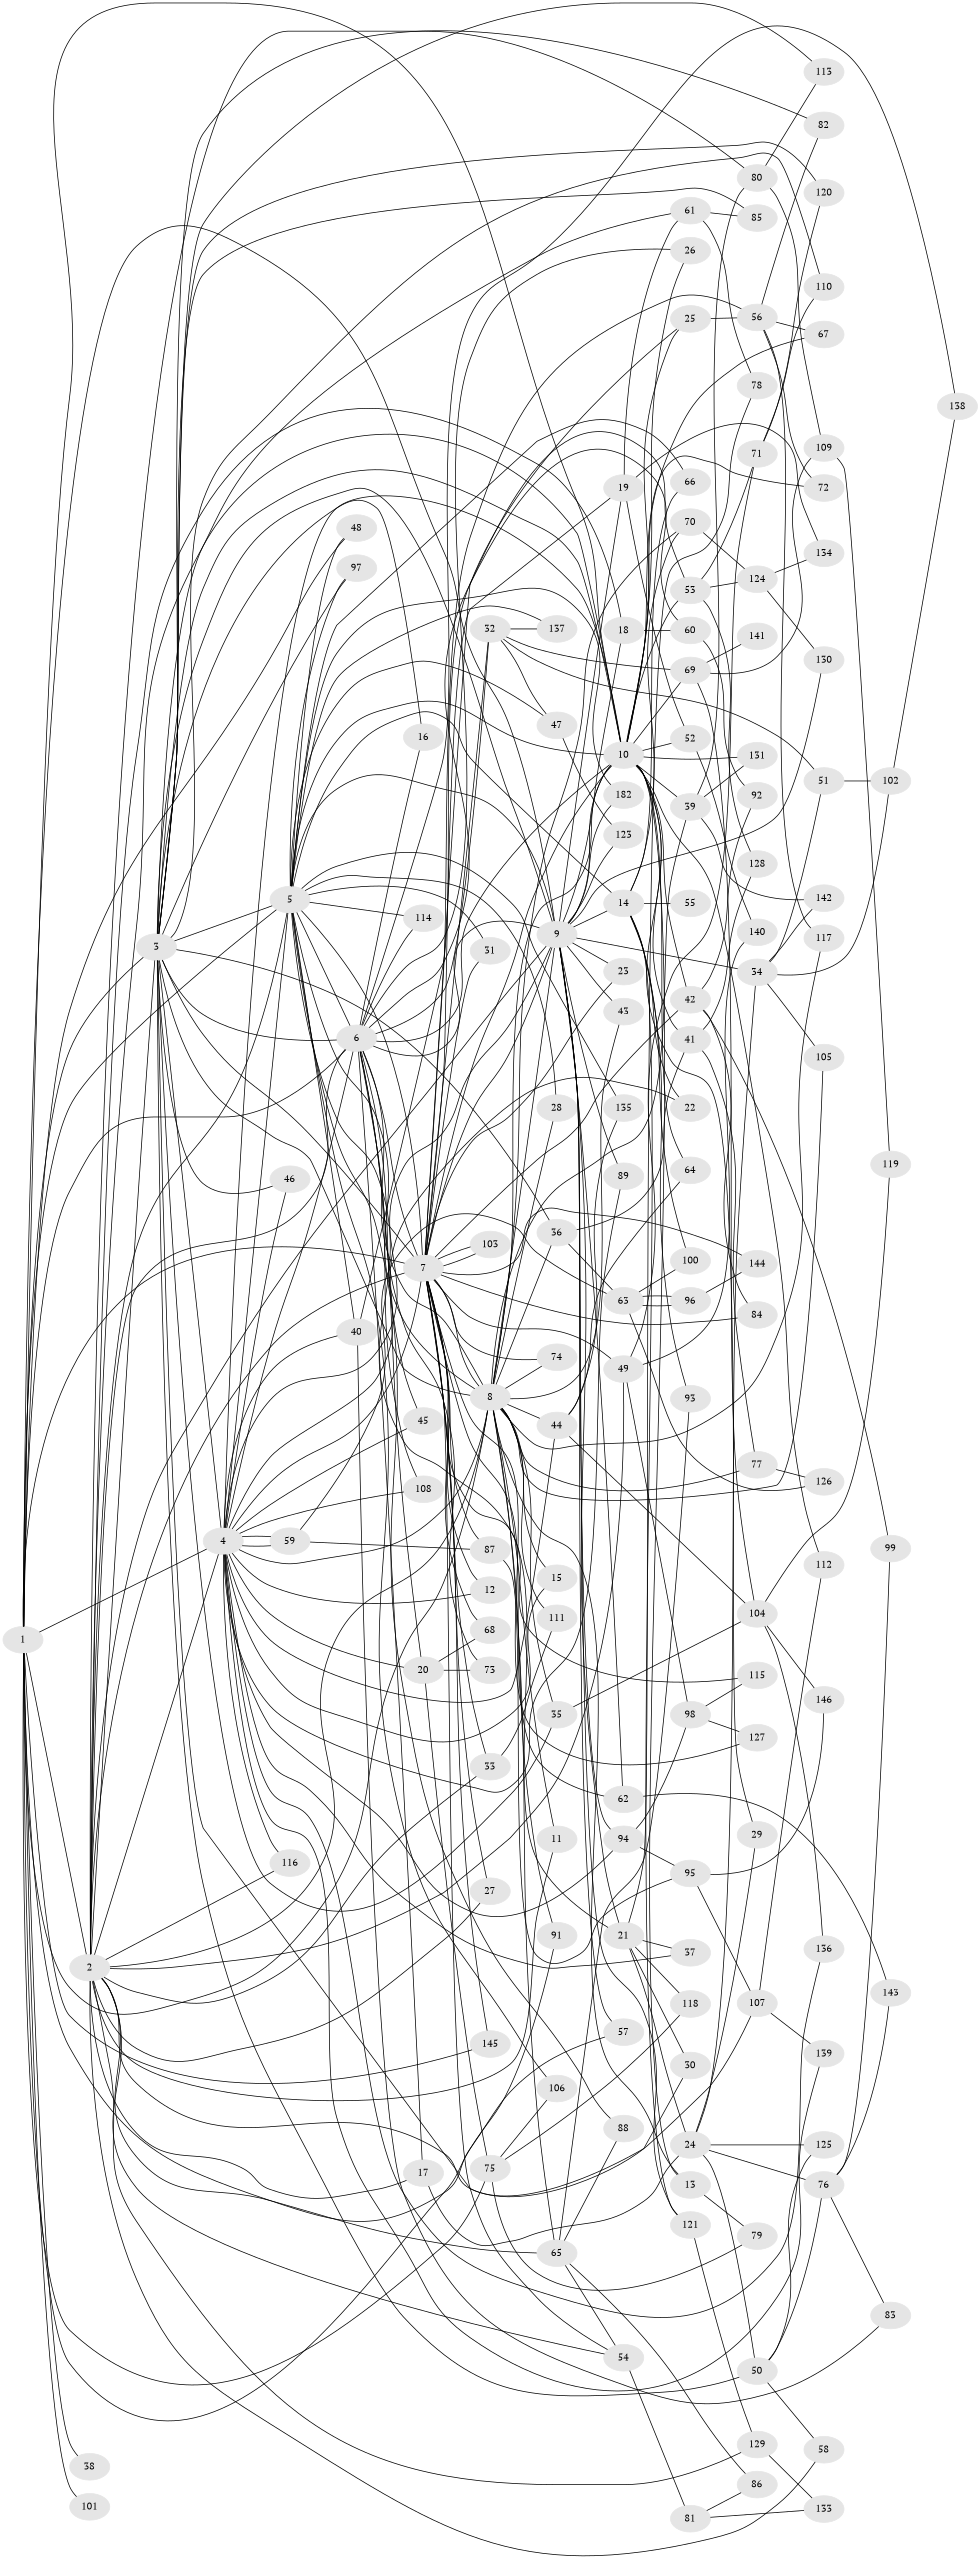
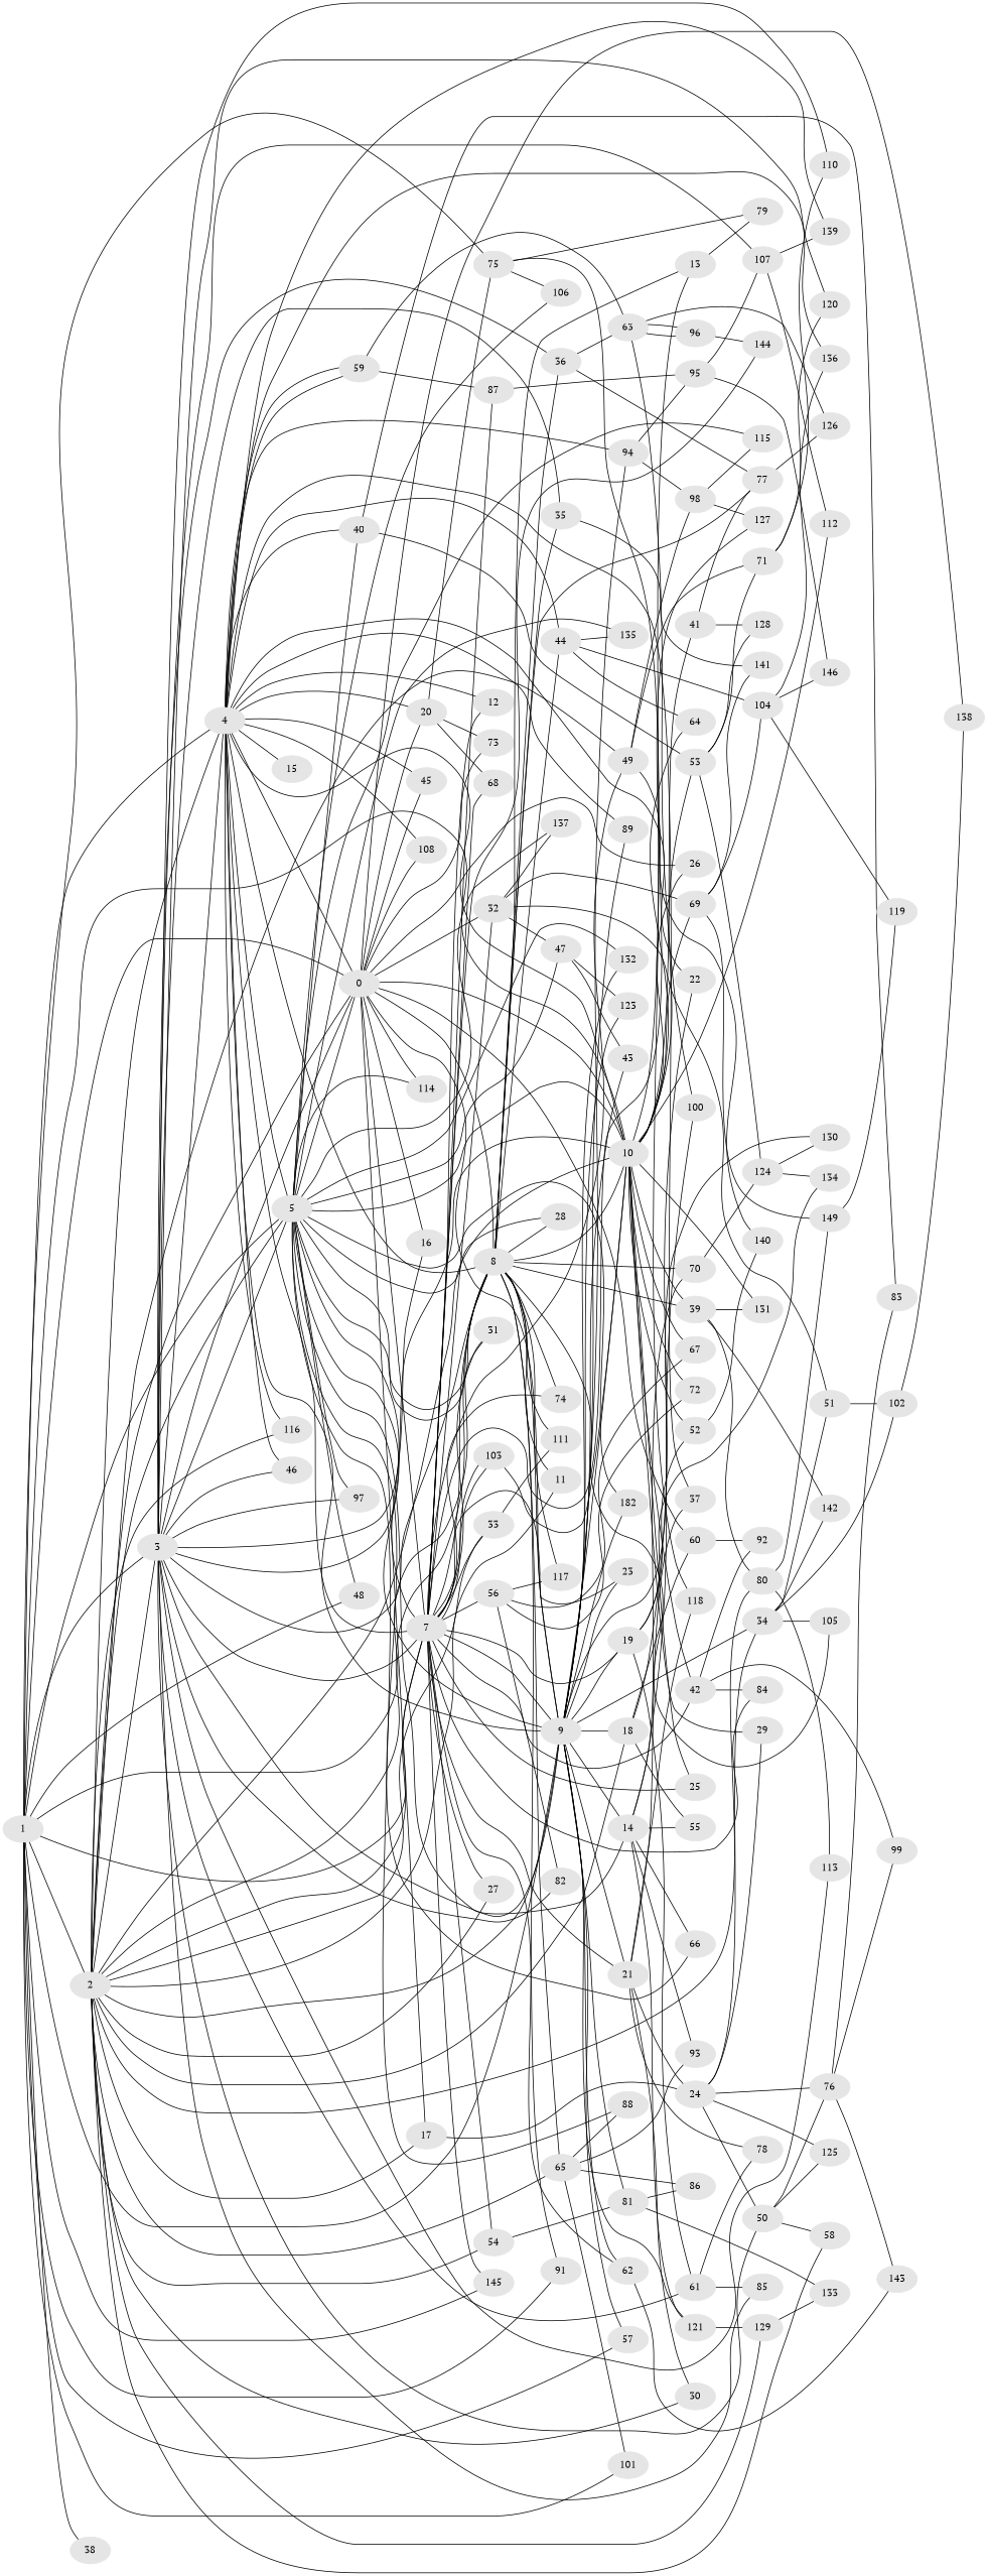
  graph {
    fontname="PT Serif"
    rankdir=LR
    node [color=gray90 fontname="PT Serif" style=filled]
    edge [fontname="PT Serif"]
    1
    2
    3
    4
    5
-   6
+   6 [label=0]
    7
    8
    9
    10
    38
    48
    57
    75
    91
    101
    145
    11
    17
    18
    27
    30
    33
    49
    54
    58
    65
    80
    116
    129
    16
    35
    36
    46
    50
    61
    82
    85
    97
    107
    110
    113
    120
    12
    15
    20
    22
    37
    40
    44
    45
    59
    89
    94
    108
    136
    139
    14
    28
    31
    47
    66
    88
    106
    114
    115
    n67 [label=182]
+   132
    135
    137
    26
    32
    60
    73
    138
    19
    21
    23
    25
    42
    56
    62
    68
    74
    84
    87
    103
    127
    144
    13
    39
    43
    70
    77
    105
    111
    117
    34
    81
    121
    123
    130
    29
    41
    52
    53
    64
    67
    69
    72
    112
    131
    79
    118
    24
    55
    71
    98
    140
    93
    86
-   109
+   109 [label=149]
    133
    141
    63
    76
    125
    78
    83
    104
    95
    100
    51
    92
    134
    99
    143
    142
    124
    126
    102
    128
    96
    146
    119
    1 -- 2
    1 -- 3
    1 -- 4
    1 -- 5
    1 -- 6
    1 -- 7
    1 -- 8
    1 -- 9
    1 -- 10
    1 -- 38
    1 -- 48
    1 -- 57
    1 -- 75
    1 -- 91
    1 -- 101
    1 -- 145
    2 -- 3
    2 -- 4
    2 -- 5
    2 -- 6
    2 -- 7
    2 -- 8
    2 -- 9
    2 -- 10
    2 -- 11
    2 -- 17
    2 -- 18
    2 -- 27
    2 -- 30
    2 -- 33
    2 -- 49
    2 -- 54
    2 -- 58
    2 -- 65
    2 -- 80
    2 -- 116
    2 -- 129
    3 -- 4
    3 -- 5
    3 -- 6
    3 -- 7
    3 -- 8
    3 -- 9
    3 -- 10
    3 -- 16
    3 -- 35
    3 -- 36
    3 -- 46
    3 -- 50
    3 -- 61
    3 -- 82
    3 -- 85
    3 -- 97
    3 -- 107
    3 -- 110
    3 -- 113
    3 -- 120
    4 -- 5
    4 -- 6
    4 -- 7
    4 -- 8
    4 -- 9
    4 -- 10
    4 -- 116
    4 -- 46
    4 -- 12
    4 -- 15
    4 -- 20
    4 -- 22
    4 -- 37
    4 -- 40
    4 -- 44
    4 -- 45
    4 -- 59
    4 -- 59
    4 -- 89
    4 -- 94
    4 -- 108
    4 -- 136
    4 -- 139
    5 -- 6
    5 -- 7
    5 -- 8
    5 -- 9
    5 -- 10
    5 -- 48
    5 -- 97
    5 -- 40
    5 -- 14
    5 -- 28
    5 -- 31
    5 -- 47
    5 -- 66
    5 -- 88
    5 -- 106
    5 -- 114
    5 -- 115
    5 -- n67
+   5 -- 132
    5 -- 135
    5 -- 137
    6 -- 7
    6 -- 8
    6 -- 9
    6 -- 10
    6 -- 17
    6 -- 16
    6 -- 20
    6 -- 45
    6 -- 108
    6 -- 114
    6 -- 26
    6 -- 32
    6 -- 60
    6 -- 73
    6 -- 138
    7 -- 8
    7 -- 9
-   7 -- 10
+   103 -- 10
    7 -- 145
    7 -- 27
    7 -- 33
    7 -- 49
    7 -- 54
    7 -- 12
    7 -- 31
    7 -- 32
    7 -- 19
    7 -- 21
    7 -- 23
    7 -- 25
    7 -- 42
    7 -- 56
    7 -- 62
    7 -- 68
    7 -- 74
    7 -- 84
    7 -- 87
    7 -- 103
    7 -- 103
    7 -- 127
    7 -- 144
    8 -- 9
    8 -- 10
    8 -- 91
    8 -- 11
    8 -- 65
    8 -- 35
    8 -- 36
-   8 -- 15
    8 -- 44
    8 -- 28
    8 -- 74
    8 -- 13
    8 -- 39
-   8 -- 43
+   47 -- 43
    8 -- 70
    8 -- 77
    8 -- 105
    8 -- 111
    8 -- 117
    9 -- 10
    9 -- 57
    9 -- 18
    9 -- 89
    9 -- 94
    9 -- 14
    9 -- n67
+   9 -- 132
    9 -- 19
    9 -- 21
    9 -- 23
    9 -- 62
    9 -- 43
    9 -- 34
+   9 -- 81
    9 -- 121
    9 -- 123
    9 -- 130
    10 -- 26
    10 -- 25
    10 -- 42
    10 -- 13
    10 -- 39
    10 -- 29
    10 -- 41
    10 -- 52
    10 -- 53
    10 -- 64
    10 -- 67
    10 -- 69
    10 -- 72
    10 -- 112
    10 -- 131
    75 -- 106
    75 -- 79
    75 -- 118
    17 -- 24
-   14 -- 22
+   18 -- 22
    18 -- 60
+   18 -- 55
    33 -- 111
    49 -- 71
    49 -- 98
    49 -- 140
    54 -- 81
-   65 -- 54
+   65 -- 101
    65 -- 88
    65 -- 93
    65 -- 86
    80 -- 113
    80 -- 109
    129 -- 133
-   35 -- 104
-   36 -- 41
+   35 -- 141
+   36 -- 77
    36 -- 63
    50 -- 58
    50 -- 76
    50 -- 125
    61 -- 85
    61 -- 78
    107 -- 139
    107 -- 112
    20 -- 75
    20 -- 73
    20 -- 68
    40 -- 53
    40 -- 83
    44 -- 135
    44 -- 64
    44 -- 104
    59 -- 87
    59 -- 63
    94 -- 98
    94 -- 95
    14 -- 66
    14 -- 70
    14 -- 121
    14 -- 55
    14 -- 93
    14 -- 100
    47 -- 123
    32 -- 47
    32 -- 137
    32 -- 69
    32 -- 51
    60 -- 92
    19 -- 61
    19 -- 52
    19 -- 134
    21 -- 30
    21 -- 37
    21 -- 118
    21 -- 24
    21 -- 78
-   25 -- 56
    42 -- 84
    42 -- 92
    42 -- 99
    56 -- 82
    56 -- 117
    56 -- 67
    56 -- 72
    62 -- 143
    87 -- 95
    13 -- 79
    39 -- 80
    39 -- 131
    39 -- 142
    70 -- 124
    77 -- 126
    34 -- 105
    34 -- 51
    34 -- 142
    34 -- 102
    81 -- 86
    81 -- 133
    121 -- 129
    41 -- 77
    41 -- 128
    52 -- 140
    53 -- 71
    53 -- 124
    53 -- 128
    69 -- 109
    69 -- 141
    69 -- 104
    24 -- 50
    24 -- 34
    24 -- 29
    24 -- 76
    24 -- 125
    71 -- 110
    71 -- 120
    98 -- 115
    98 -- 127
    109 -- 119
    63 -- 100
    63 -- 126
    63 -- 96
    63 -- 96
    76 -- 83
    76 -- 99
    76 -- 143
    104 -- 136
    104 -- 146
    104 -- 119
    95 -- 107
    95 -- 146
    51 -- 102
    124 -- 130
    124 -- 134
    102 -- 138
    96 -- 144
  }
